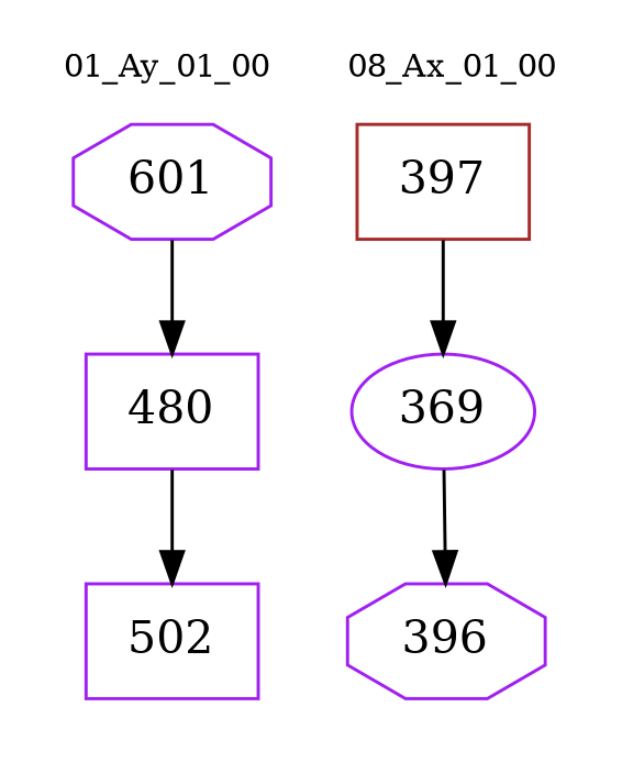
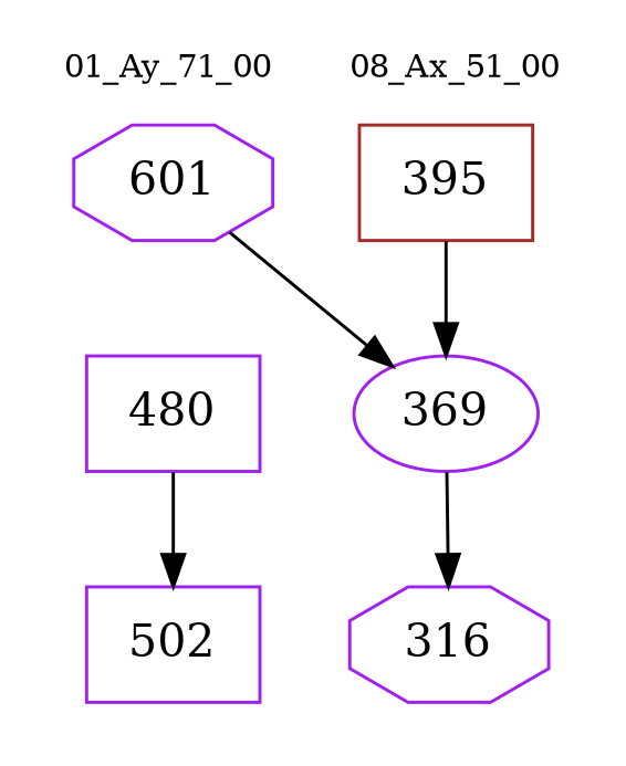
  digraph {
    node [color=purple shape=box]
    edge [color=black]
    n1 [label=601 shape=octagon]
    n2 [label=480]
    n3 [label=502]
-   n4 [color=brown label=397]
+   n4 [color=brown label=395]
    n5 [label=369 shape=ellipse]
-   n6 [label=396 shape=octagon]
+   n6 [label=316 shape=octagon]
    subgraph cluster_1 {
      color=white
      fontsize=10
-     label="01_Ay_01_00"
+     label="01_Ay_71_00"
      n1
      n2
      n3
    }
    subgraph cluster_2 {
      color=white
      fontsize=10
-     label="08_Ax_01_00"
+     label="08_Ax_51_00"
      n4
      n5
      n6
    }
-   n1 -> n2
+   n1 -> n5
    n2 -> n3
    n4 -> n5
    n5 -> n6
  }
